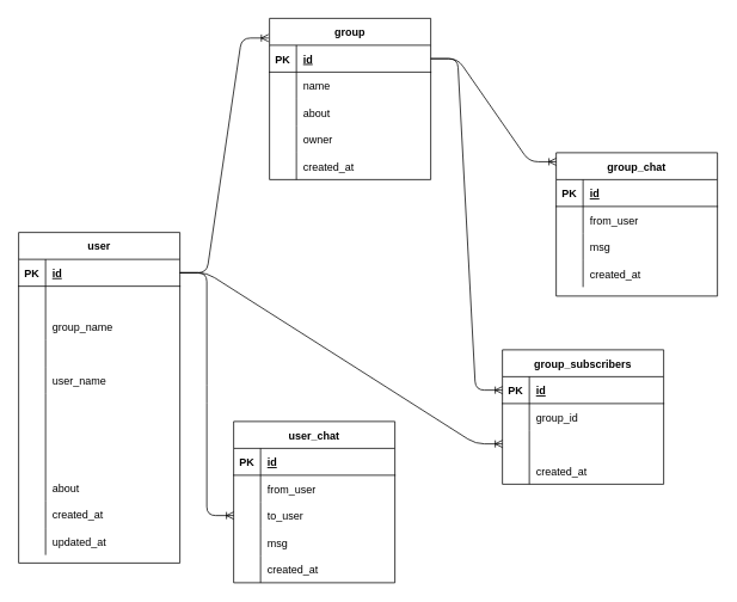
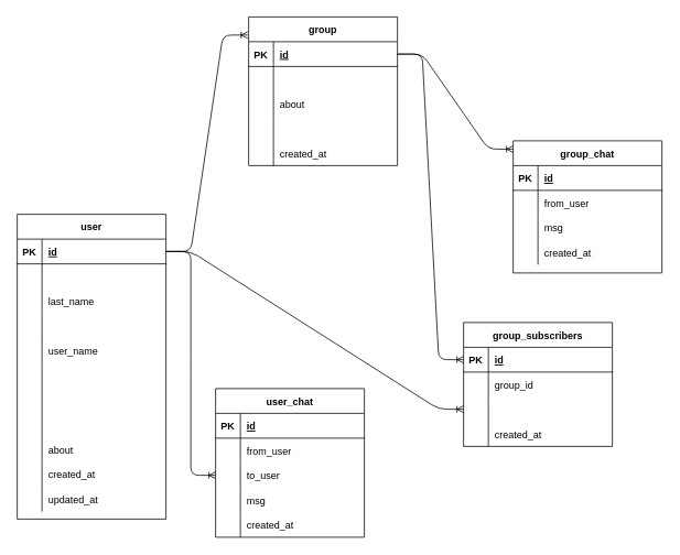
  <mxCell id="0" />
  <mxCell id="1" parent="0" />
  <mxCell id="2" value="user" style="shape=table;startSize=30;container=1;collapsible=1;childLayout=tableLayout;fixedRows=1;rowLines=0;fontStyle=1;align=center;resizeLast=1;" parent="1" vertex="1"><mxGeometry x="20" y="259" width="180" height="369" as="geometry" /></mxCell>
  <mxCell id="3" value="" style="shape=partialRectangle;collapsible=0;dropTarget=0;pointerEvents=0;fillColor=none;top=0;left=0;bottom=1;right=0;points=[[0,0.5],[1,0.5]];portConstraint=eastwest;" parent="2" vertex="1"><mxGeometry y="30" width="180" height="30" as="geometry" /></mxCell>
  <mxCell id="4" value="PK" style="shape=partialRectangle;connectable=0;fillColor=none;top=0;left=0;bottom=0;right=0;fontStyle=1;overflow=hidden;" parent="3" vertex="1"><mxGeometry width="30" height="30" as="geometry"><mxRectangle width="30" height="30" as="alternateBounds" /></mxGeometry></mxCell>
  <mxCell id="5" value="id" style="shape=partialRectangle;connectable=0;fillColor=none;top=0;left=0;bottom=0;right=0;align=left;spacingLeft=6;fontStyle=5;overflow=hidden;" parent="3" vertex="1"><mxGeometry x="30" width="150" height="30" as="geometry"><mxRectangle width="150" height="30" as="alternateBounds" /></mxGeometry></mxCell>
  <mxCell id="6" value="" style="shape=partialRectangle;collapsible=0;dropTarget=0;pointerEvents=0;fillColor=none;top=0;left=0;bottom=0;right=0;points=[[0,0.5],[1,0.5]];portConstraint=eastwest;" parent="2" vertex="1"><mxGeometry y="60" width="180" height="30" as="geometry" /></mxCell>
  <mxCell id="7" value="" style="shape=partialRectangle;connectable=0;fillColor=none;top=0;left=0;bottom=0;right=0;editable=1;overflow=hidden;" parent="6" vertex="1"><mxGeometry width="30" height="30" as="geometry"><mxRectangle width="30" height="30" as="alternateBounds" /></mxGeometry></mxCell>
  <mxCell id="8" value="" style="shape=partialRectangle;collapsible=0;dropTarget=0;pointerEvents=0;fillColor=none;top=0;left=0;bottom=0;right=0;points=[[0,0.5],[1,0.5]];portConstraint=eastwest;" vertex="1" parent="2"><mxGeometry y="90" width="180" height="30" as="geometry" /></mxCell>
  <mxCell id="9" value="" style="shape=partialRectangle;connectable=0;fillColor=none;top=0;left=0;bottom=0;right=0;editable=1;overflow=hidden;" vertex="1" parent="8"><mxGeometry width="30" height="30" as="geometry"><mxRectangle width="30" height="30" as="alternateBounds" /></mxGeometry></mxCell>
- <mxCell id="10" value="group_name" style="shape=partialRectangle;connectable=0;fillColor=none;top=0;left=0;bottom=0;right=0;align=left;spacingLeft=6;overflow=hidden;" vertex="1" parent="8"><mxGeometry x="30" width="150" height="30" as="geometry"><mxRectangle width="150" height="30" as="alternateBounds" /></mxGeometry></mxCell>
+ <mxCell id="10" value="last_name" style="shape=partialRectangle;connectable=0;fillColor=none;top=0;left=0;bottom=0;right=0;align=left;spacingLeft=6;overflow=hidden;" vertex="1" parent="8"><mxGeometry x="30" width="150" height="30" as="geometry"><mxRectangle width="150" height="30" as="alternateBounds" /></mxGeometry></mxCell>
  <mxCell id="11" value="" style="shape=partialRectangle;collapsible=0;dropTarget=0;pointerEvents=0;fillColor=none;top=0;left=0;bottom=0;right=0;points=[[0,0.5],[1,0.5]];portConstraint=eastwest;" parent="2" vertex="1"><mxGeometry y="120" width="180" height="30" as="geometry" /></mxCell>
  <mxCell id="12" value="" style="shape=partialRectangle;connectable=0;fillColor=none;top=0;left=0;bottom=0;right=0;editable=1;overflow=hidden;" parent="11" vertex="1"><mxGeometry width="30" height="30" as="geometry"><mxRectangle width="30" height="30" as="alternateBounds" /></mxGeometry></mxCell>
  <mxCell id="13" value="" style="shape=partialRectangle;connectable=0;fillColor=none;top=0;left=0;bottom=0;right=0;align=left;spacingLeft=6;overflow=hidden;" parent="11" vertex="1"><mxGeometry x="30" width="150" height="30" as="geometry"><mxRectangle width="150" height="30" as="alternateBounds" /></mxGeometry></mxCell>
  <mxCell id="14" value="" style="shape=partialRectangle;collapsible=0;dropTarget=0;pointerEvents=0;fillColor=none;top=0;left=0;bottom=0;right=0;points=[[0,0.5],[1,0.5]];portConstraint=eastwest;" parent="2" vertex="1"><mxGeometry y="150" width="180" height="30" as="geometry" /></mxCell>
  <mxCell id="15" value="" style="shape=partialRectangle;connectable=0;fillColor=none;top=0;left=0;bottom=0;right=0;editable=1;overflow=hidden;" parent="14" vertex="1"><mxGeometry width="30" height="30" as="geometry"><mxRectangle width="30" height="30" as="alternateBounds" /></mxGeometry></mxCell>
  <mxCell id="16" value="user_name" style="shape=partialRectangle;connectable=0;fillColor=none;top=0;left=0;bottom=0;right=0;align=left;spacingLeft=6;overflow=hidden;" parent="14" vertex="1"><mxGeometry x="30" width="150" height="30" as="geometry"><mxRectangle width="150" height="30" as="alternateBounds" /></mxGeometry></mxCell>
  <mxCell id="17" value="" style="shape=partialRectangle;collapsible=0;dropTarget=0;pointerEvents=0;fillColor=none;top=0;left=0;bottom=0;right=0;points=[[0,0.5],[1,0.5]];portConstraint=eastwest;" parent="2" vertex="1"><mxGeometry y="180" width="180" height="30" as="geometry" /></mxCell>
  <mxCell id="18" value="" style="shape=partialRectangle;connectable=0;fillColor=none;top=0;left=0;bottom=0;right=0;editable=1;overflow=hidden;" parent="17" vertex="1"><mxGeometry width="30" height="30" as="geometry"><mxRectangle width="30" height="30" as="alternateBounds" /></mxGeometry></mxCell>
  <mxCell id="19" value="" style="shape=partialRectangle;collapsible=0;dropTarget=0;pointerEvents=0;fillColor=none;top=0;left=0;bottom=0;right=0;points=[[0,0.5],[1,0.5]];portConstraint=eastwest;" parent="2" vertex="1"><mxGeometry y="210" width="180" height="30" as="geometry" /></mxCell>
  <mxCell id="20" value="" style="shape=partialRectangle;connectable=0;fillColor=none;top=0;left=0;bottom=0;right=0;editable=1;overflow=hidden;" parent="19" vertex="1"><mxGeometry width="30" height="30" as="geometry"><mxRectangle width="30" height="30" as="alternateBounds" /></mxGeometry></mxCell>
  <mxCell id="21" value="" style="shape=partialRectangle;collapsible=0;dropTarget=0;pointerEvents=0;fillColor=none;top=0;left=0;bottom=0;right=0;points=[[0,0.5],[1,0.5]];portConstraint=eastwest;" parent="2" vertex="1"><mxGeometry y="240" width="180" height="30" as="geometry" /></mxCell>
  <mxCell id="22" value="" style="shape=partialRectangle;connectable=0;fillColor=none;top=0;left=0;bottom=0;right=0;editable=1;overflow=hidden;" parent="21" vertex="1"><mxGeometry width="30" height="30" as="geometry"><mxRectangle width="30" height="30" as="alternateBounds" /></mxGeometry></mxCell>
  <mxCell id="23" value="" style="shape=partialRectangle;collapsible=0;dropTarget=0;pointerEvents=0;fillColor=none;top=0;left=0;bottom=0;right=0;points=[[0,0.5],[1,0.5]];portConstraint=eastwest;" parent="2" vertex="1"><mxGeometry y="270" width="180" height="30" as="geometry" /></mxCell>
  <mxCell id="24" value="" style="shape=partialRectangle;connectable=0;fillColor=none;top=0;left=0;bottom=0;right=0;editable=1;overflow=hidden;" parent="23" vertex="1"><mxGeometry width="30" height="30" as="geometry"><mxRectangle width="30" height="30" as="alternateBounds" /></mxGeometry></mxCell>
  <mxCell id="25" value="about" style="shape=partialRectangle;connectable=0;fillColor=none;top=0;left=0;bottom=0;right=0;align=left;spacingLeft=6;overflow=hidden;" parent="23" vertex="1"><mxGeometry x="30" width="150" height="30" as="geometry"><mxRectangle width="150" height="30" as="alternateBounds" /></mxGeometry></mxCell>
  <mxCell id="26" value="" style="shape=partialRectangle;collapsible=0;dropTarget=0;pointerEvents=0;fillColor=none;top=0;left=0;bottom=0;right=0;points=[[0,0.5],[1,0.5]];portConstraint=eastwest;" parent="2" vertex="1"><mxGeometry y="300" width="180" height="30" as="geometry" /></mxCell>
  <mxCell id="27" value="" style="shape=partialRectangle;connectable=0;fillColor=none;top=0;left=0;bottom=0;right=0;editable=1;overflow=hidden;" parent="26" vertex="1"><mxGeometry width="30" height="30" as="geometry"><mxRectangle width="30" height="30" as="alternateBounds" /></mxGeometry></mxCell>
  <mxCell id="28" value="created_at" style="shape=partialRectangle;connectable=0;fillColor=none;top=0;left=0;bottom=0;right=0;align=left;spacingLeft=6;overflow=hidden;" parent="26" vertex="1"><mxGeometry x="30" width="150" height="30" as="geometry"><mxRectangle width="150" height="30" as="alternateBounds" /></mxGeometry></mxCell>
  <mxCell id="29" value="" style="shape=partialRectangle;collapsible=0;dropTarget=0;pointerEvents=0;fillColor=none;top=0;left=0;bottom=0;right=0;points=[[0,0.5],[1,0.5]];portConstraint=eastwest;" vertex="1" parent="2"><mxGeometry y="330" width="180" height="30" as="geometry" /></mxCell>
  <mxCell id="30" value="" style="shape=partialRectangle;connectable=0;fillColor=none;top=0;left=0;bottom=0;right=0;editable=1;overflow=hidden;" vertex="1" parent="29"><mxGeometry width="30" height="30" as="geometry"><mxRectangle width="30" height="30" as="alternateBounds" /></mxGeometry></mxCell>
  <mxCell id="31" value="updated_at" style="shape=partialRectangle;connectable=0;fillColor=none;top=0;left=0;bottom=0;right=0;align=left;spacingLeft=6;overflow=hidden;" vertex="1" parent="29"><mxGeometry x="30" width="150" height="30" as="geometry"><mxRectangle width="150" height="30" as="alternateBounds" /></mxGeometry></mxCell>
  <mxCell id="32" value="group" style="shape=table;startSize=30;container=1;collapsible=1;childLayout=tableLayout;fixedRows=1;rowLines=0;fontStyle=1;align=center;resizeLast=1;" parent="1" vertex="1"><mxGeometry x="300" y="20" width="180" height="180" as="geometry" /></mxCell>
  <mxCell id="33" value="" style="shape=partialRectangle;collapsible=0;dropTarget=0;pointerEvents=0;fillColor=none;top=0;left=0;bottom=1;right=0;points=[[0,0.5],[1,0.5]];portConstraint=eastwest;" parent="32" vertex="1"><mxGeometry y="30" width="180" height="30" as="geometry" /></mxCell>
  <mxCell id="34" value="PK" style="shape=partialRectangle;connectable=0;fillColor=none;top=0;left=0;bottom=0;right=0;fontStyle=1;overflow=hidden;" parent="33" vertex="1"><mxGeometry width="30" height="30" as="geometry"><mxRectangle width="30" height="30" as="alternateBounds" /></mxGeometry></mxCell>
  <mxCell id="35" value="id" style="shape=partialRectangle;connectable=0;fillColor=none;top=0;left=0;bottom=0;right=0;align=left;spacingLeft=6;fontStyle=5;overflow=hidden;" parent="33" vertex="1"><mxGeometry x="30" width="150" height="30" as="geometry"><mxRectangle width="150" height="30" as="alternateBounds" /></mxGeometry></mxCell>
  <mxCell id="36" value="" style="shape=partialRectangle;collapsible=0;dropTarget=0;pointerEvents=0;fillColor=none;top=0;left=0;bottom=0;right=0;points=[[0,0.5],[1,0.5]];portConstraint=eastwest;" parent="32" vertex="1"><mxGeometry y="60" width="180" height="30" as="geometry" /></mxCell>
  <mxCell id="37" value="" style="shape=partialRectangle;connectable=0;fillColor=none;top=0;left=0;bottom=0;right=0;editable=1;overflow=hidden;" parent="36" vertex="1"><mxGeometry width="30" height="30" as="geometry"><mxRectangle width="30" height="30" as="alternateBounds" /></mxGeometry></mxCell>
- <mxCell id="38" value="name" style="shape=partialRectangle;connectable=0;fillColor=none;top=0;left=0;bottom=0;right=0;align=left;spacingLeft=6;overflow=hidden;" parent="36" vertex="1"><mxGeometry x="30" width="150" height="30" as="geometry"><mxRectangle width="150" height="30" as="alternateBounds" /></mxGeometry></mxCell>
  <mxCell id="39" value="" style="shape=partialRectangle;collapsible=0;dropTarget=0;pointerEvents=0;fillColor=none;top=0;left=0;bottom=0;right=0;points=[[0,0.5],[1,0.5]];portConstraint=eastwest;" parent="32" vertex="1"><mxGeometry y="90" width="180" height="30" as="geometry" /></mxCell>
  <mxCell id="40" value="" style="shape=partialRectangle;connectable=0;fillColor=none;top=0;left=0;bottom=0;right=0;editable=1;overflow=hidden;" parent="39" vertex="1"><mxGeometry width="30" height="30" as="geometry"><mxRectangle width="30" height="30" as="alternateBounds" /></mxGeometry></mxCell>
  <mxCell id="41" value="about" style="shape=partialRectangle;connectable=0;fillColor=none;top=0;left=0;bottom=0;right=0;align=left;spacingLeft=6;overflow=hidden;" parent="39" vertex="1"><mxGeometry x="30" width="150" height="30" as="geometry"><mxRectangle width="150" height="30" as="alternateBounds" /></mxGeometry></mxCell>
  <mxCell id="42" value="" style="shape=partialRectangle;collapsible=0;dropTarget=0;pointerEvents=0;fillColor=none;top=0;left=0;bottom=0;right=0;points=[[0,0.5],[1,0.5]];portConstraint=eastwest;" parent="32" vertex="1"><mxGeometry y="120" width="180" height="30" as="geometry" /></mxCell>
  <mxCell id="43" value="" style="shape=partialRectangle;connectable=0;fillColor=none;top=0;left=0;bottom=0;right=0;editable=1;overflow=hidden;" parent="42" vertex="1"><mxGeometry width="30" height="30" as="geometry"><mxRectangle width="30" height="30" as="alternateBounds" /></mxGeometry></mxCell>
- <mxCell id="44" value="owner" style="shape=partialRectangle;connectable=0;fillColor=none;top=0;left=0;bottom=0;right=0;align=left;spacingLeft=6;overflow=hidden;" parent="42" vertex="1"><mxGeometry x="30" width="150" height="30" as="geometry"><mxRectangle width="150" height="30" as="alternateBounds" /></mxGeometry></mxCell>
  <mxCell id="45" value="" style="shape=partialRectangle;collapsible=0;dropTarget=0;pointerEvents=0;fillColor=none;top=0;left=0;bottom=0;right=0;points=[[0,0.5],[1,0.5]];portConstraint=eastwest;" parent="32" vertex="1"><mxGeometry y="150" width="180" height="30" as="geometry" /></mxCell>
  <mxCell id="46" value="" style="shape=partialRectangle;connectable=0;fillColor=none;top=0;left=0;bottom=0;right=0;editable=1;overflow=hidden;" parent="45" vertex="1"><mxGeometry width="30" height="30" as="geometry"><mxRectangle width="30" height="30" as="alternateBounds" /></mxGeometry></mxCell>
  <mxCell id="47" value="created_at" style="shape=partialRectangle;connectable=0;fillColor=none;top=0;left=0;bottom=0;right=0;align=left;spacingLeft=6;overflow=hidden;" parent="45" vertex="1"><mxGeometry x="30" width="150" height="30" as="geometry"><mxRectangle width="150" height="30" as="alternateBounds" /></mxGeometry></mxCell>
  <mxCell id="48" value="group_chat" style="shape=table;startSize=30;container=1;collapsible=1;childLayout=tableLayout;fixedRows=1;rowLines=0;fontStyle=1;align=center;resizeLast=1;" parent="1" vertex="1"><mxGeometry x="620" y="170" width="180" height="160" as="geometry" /></mxCell>
  <mxCell id="49" value="" style="shape=partialRectangle;collapsible=0;dropTarget=0;pointerEvents=0;fillColor=none;top=0;left=0;bottom=1;right=0;points=[[0,0.5],[1,0.5]];portConstraint=eastwest;" parent="48" vertex="1"><mxGeometry y="30" width="180" height="30" as="geometry" /></mxCell>
  <mxCell id="50" value="PK" style="shape=partialRectangle;connectable=0;fillColor=none;top=0;left=0;bottom=0;right=0;fontStyle=1;overflow=hidden;" parent="49" vertex="1"><mxGeometry width="30" height="30" as="geometry"><mxRectangle width="30" height="30" as="alternateBounds" /></mxGeometry></mxCell>
  <mxCell id="51" value="id" style="shape=partialRectangle;connectable=0;fillColor=none;top=0;left=0;bottom=0;right=0;align=left;spacingLeft=6;fontStyle=5;overflow=hidden;" parent="49" vertex="1"><mxGeometry x="30" width="150" height="30" as="geometry"><mxRectangle width="150" height="30" as="alternateBounds" /></mxGeometry></mxCell>
  <mxCell id="52" value="" style="shape=partialRectangle;collapsible=0;dropTarget=0;pointerEvents=0;fillColor=none;top=0;left=0;bottom=0;right=0;points=[[0,0.5],[1,0.5]];portConstraint=eastwest;" parent="48" vertex="1"><mxGeometry y="60" width="180" height="30" as="geometry" /></mxCell>
  <mxCell id="53" value="" style="shape=partialRectangle;connectable=0;fillColor=none;top=0;left=0;bottom=0;right=0;editable=1;overflow=hidden;" parent="52" vertex="1"><mxGeometry width="30" height="30" as="geometry"><mxRectangle width="30" height="30" as="alternateBounds" /></mxGeometry></mxCell>
  <mxCell id="54" value="from_user" style="shape=partialRectangle;connectable=0;fillColor=none;top=0;left=0;bottom=0;right=0;align=left;spacingLeft=6;overflow=hidden;" parent="52" vertex="1"><mxGeometry x="30" width="150" height="30" as="geometry"><mxRectangle width="150" height="30" as="alternateBounds" /></mxGeometry></mxCell>
  <mxCell id="55" value="" style="shape=partialRectangle;collapsible=0;dropTarget=0;pointerEvents=0;fillColor=none;top=0;left=0;bottom=0;right=0;points=[[0,0.5],[1,0.5]];portConstraint=eastwest;" parent="48" vertex="1"><mxGeometry y="90" width="180" height="30" as="geometry" /></mxCell>
  <mxCell id="56" value="" style="shape=partialRectangle;connectable=0;fillColor=none;top=0;left=0;bottom=0;right=0;editable=1;overflow=hidden;" parent="55" vertex="1"><mxGeometry width="30" height="30" as="geometry"><mxRectangle width="30" height="30" as="alternateBounds" /></mxGeometry></mxCell>
  <mxCell id="57" value="msg" style="shape=partialRectangle;connectable=0;fillColor=none;top=0;left=0;bottom=0;right=0;align=left;spacingLeft=6;overflow=hidden;" parent="55" vertex="1"><mxGeometry x="30" width="150" height="30" as="geometry"><mxRectangle width="150" height="30" as="alternateBounds" /></mxGeometry></mxCell>
  <mxCell id="58" value="" style="shape=partialRectangle;collapsible=0;dropTarget=0;pointerEvents=0;fillColor=none;top=0;left=0;bottom=0;right=0;points=[[0,0.5],[1,0.5]];portConstraint=eastwest;" parent="48" vertex="1"><mxGeometry y="120" width="180" height="30" as="geometry" /></mxCell>
  <mxCell id="59" value="" style="shape=partialRectangle;connectable=0;fillColor=none;top=0;left=0;bottom=0;right=0;editable=1;overflow=hidden;" parent="58" vertex="1"><mxGeometry width="30" height="30" as="geometry"><mxRectangle width="30" height="30" as="alternateBounds" /></mxGeometry></mxCell>
  <mxCell id="60" value="created_at" style="shape=partialRectangle;connectable=0;fillColor=none;top=0;left=0;bottom=0;right=0;align=left;spacingLeft=6;overflow=hidden;" parent="58" vertex="1"><mxGeometry x="30" width="150" height="30" as="geometry"><mxRectangle width="150" height="30" as="alternateBounds" /></mxGeometry></mxCell>
  <mxCell id="61" value="group_subscribers" style="shape=table;startSize=30;container=1;collapsible=1;childLayout=tableLayout;fixedRows=1;rowLines=0;fontStyle=1;align=center;resizeLast=1;" parent="1" vertex="1"><mxGeometry x="560" y="390" width="180" height="150" as="geometry" /></mxCell>
  <mxCell id="62" value="" style="shape=partialRectangle;collapsible=0;dropTarget=0;pointerEvents=0;fillColor=none;top=0;left=0;bottom=1;right=0;points=[[0,0.5],[1,0.5]];portConstraint=eastwest;" parent="61" vertex="1"><mxGeometry y="30" width="180" height="30" as="geometry" /></mxCell>
  <mxCell id="63" value="PK" style="shape=partialRectangle;connectable=0;fillColor=none;top=0;left=0;bottom=0;right=0;fontStyle=1;overflow=hidden;" parent="62" vertex="1"><mxGeometry width="30" height="30" as="geometry"><mxRectangle width="30" height="30" as="alternateBounds" /></mxGeometry></mxCell>
  <mxCell id="64" value="id" style="shape=partialRectangle;connectable=0;fillColor=none;top=0;left=0;bottom=0;right=0;align=left;spacingLeft=6;fontStyle=5;overflow=hidden;" parent="62" vertex="1"><mxGeometry x="30" width="150" height="30" as="geometry"><mxRectangle width="150" height="30" as="alternateBounds" /></mxGeometry></mxCell>
  <mxCell id="65" value="" style="shape=partialRectangle;collapsible=0;dropTarget=0;pointerEvents=0;fillColor=none;top=0;left=0;bottom=0;right=0;points=[[0,0.5],[1,0.5]];portConstraint=eastwest;" parent="61" vertex="1"><mxGeometry y="60" width="180" height="30" as="geometry" /></mxCell>
  <mxCell id="66" value="" style="shape=partialRectangle;connectable=0;fillColor=none;top=0;left=0;bottom=0;right=0;editable=1;overflow=hidden;" parent="65" vertex="1"><mxGeometry width="30" height="30" as="geometry"><mxRectangle width="30" height="30" as="alternateBounds" /></mxGeometry></mxCell>
  <mxCell id="67" value="group_id" style="shape=partialRectangle;connectable=0;fillColor=none;top=0;left=0;bottom=0;right=0;align=left;spacingLeft=6;overflow=hidden;" parent="65" vertex="1"><mxGeometry x="30" width="150" height="30" as="geometry"><mxRectangle width="150" height="30" as="alternateBounds" /></mxGeometry></mxCell>
  <mxCell id="68" value="" style="shape=partialRectangle;collapsible=0;dropTarget=0;pointerEvents=0;fillColor=none;top=0;left=0;bottom=0;right=0;points=[[0,0.5],[1,0.5]];portConstraint=eastwest;" parent="61" vertex="1"><mxGeometry y="90" width="180" height="30" as="geometry" /></mxCell>
  <mxCell id="69" value="" style="shape=partialRectangle;connectable=0;fillColor=none;top=0;left=0;bottom=0;right=0;editable=1;overflow=hidden;" parent="68" vertex="1"><mxGeometry width="30" height="30" as="geometry"><mxRectangle width="30" height="30" as="alternateBounds" /></mxGeometry></mxCell>
  <mxCell id="70" value="" style="shape=partialRectangle;collapsible=0;dropTarget=0;pointerEvents=0;fillColor=none;top=0;left=0;bottom=0;right=0;points=[[0,0.5],[1,0.5]];portConstraint=eastwest;" parent="61" vertex="1"><mxGeometry y="120" width="180" height="30" as="geometry" /></mxCell>
  <mxCell id="71" value="" style="shape=partialRectangle;connectable=0;fillColor=none;top=0;left=0;bottom=0;right=0;editable=1;overflow=hidden;" parent="70" vertex="1"><mxGeometry width="30" height="30" as="geometry"><mxRectangle width="30" height="30" as="alternateBounds" /></mxGeometry></mxCell>
  <mxCell id="72" value="created_at" style="shape=partialRectangle;connectable=0;fillColor=none;top=0;left=0;bottom=0;right=0;align=left;spacingLeft=6;overflow=hidden;" parent="70" vertex="1"><mxGeometry x="30" width="150" height="30" as="geometry"><mxRectangle width="150" height="30" as="alternateBounds" /></mxGeometry></mxCell>
  <mxCell id="73" value="user_chat" style="shape=table;startSize=30;container=1;collapsible=1;childLayout=tableLayout;fixedRows=1;rowLines=0;fontStyle=1;align=center;resizeLast=1;" parent="1" vertex="1"><mxGeometry x="260" y="470" width="180" height="180" as="geometry" /></mxCell>
  <mxCell id="74" value="" style="shape=partialRectangle;collapsible=0;dropTarget=0;pointerEvents=0;fillColor=none;top=0;left=0;bottom=1;right=0;points=[[0,0.5],[1,0.5]];portConstraint=eastwest;" parent="73" vertex="1"><mxGeometry y="30" width="180" height="30" as="geometry" /></mxCell>
  <mxCell id="75" value="PK" style="shape=partialRectangle;connectable=0;fillColor=none;top=0;left=0;bottom=0;right=0;fontStyle=1;overflow=hidden;" parent="74" vertex="1"><mxGeometry width="30" height="30" as="geometry"><mxRectangle width="30" height="30" as="alternateBounds" /></mxGeometry></mxCell>
  <mxCell id="76" value="id" style="shape=partialRectangle;connectable=0;fillColor=none;top=0;left=0;bottom=0;right=0;align=left;spacingLeft=6;fontStyle=5;overflow=hidden;" parent="74" vertex="1"><mxGeometry x="30" width="150" height="30" as="geometry"><mxRectangle width="150" height="30" as="alternateBounds" /></mxGeometry></mxCell>
  <mxCell id="77" value="" style="shape=partialRectangle;collapsible=0;dropTarget=0;pointerEvents=0;fillColor=none;top=0;left=0;bottom=0;right=0;points=[[0,0.5],[1,0.5]];portConstraint=eastwest;" parent="73" vertex="1"><mxGeometry y="60" width="180" height="30" as="geometry" /></mxCell>
  <mxCell id="78" value="" style="shape=partialRectangle;connectable=0;fillColor=none;top=0;left=0;bottom=0;right=0;editable=1;overflow=hidden;" parent="77" vertex="1"><mxGeometry width="30" height="30" as="geometry"><mxRectangle width="30" height="30" as="alternateBounds" /></mxGeometry></mxCell>
  <mxCell id="79" value="from_user" style="shape=partialRectangle;connectable=0;fillColor=none;top=0;left=0;bottom=0;right=0;align=left;spacingLeft=6;overflow=hidden;" parent="77" vertex="1"><mxGeometry x="30" width="150" height="30" as="geometry"><mxRectangle width="150" height="30" as="alternateBounds" /></mxGeometry></mxCell>
  <mxCell id="80" value="" style="shape=partialRectangle;collapsible=0;dropTarget=0;pointerEvents=0;fillColor=none;top=0;left=0;bottom=0;right=0;points=[[0,0.5],[1,0.5]];portConstraint=eastwest;" parent="73" vertex="1"><mxGeometry y="90" width="180" height="30" as="geometry" /></mxCell>
  <mxCell id="81" value="" style="shape=partialRectangle;connectable=0;fillColor=none;top=0;left=0;bottom=0;right=0;editable=1;overflow=hidden;" parent="80" vertex="1"><mxGeometry width="30" height="30" as="geometry"><mxRectangle width="30" height="30" as="alternateBounds" /></mxGeometry></mxCell>
  <mxCell id="82" value="to_user" style="shape=partialRectangle;connectable=0;fillColor=none;top=0;left=0;bottom=0;right=0;align=left;spacingLeft=6;overflow=hidden;" parent="80" vertex="1"><mxGeometry x="30" width="150" height="30" as="geometry"><mxRectangle width="150" height="30" as="alternateBounds" /></mxGeometry></mxCell>
  <mxCell id="83" value="" style="shape=partialRectangle;collapsible=0;dropTarget=0;pointerEvents=0;fillColor=none;top=0;left=0;bottom=0;right=0;points=[[0,0.5],[1,0.5]];portConstraint=eastwest;" parent="73" vertex="1"><mxGeometry y="120" width="180" height="30" as="geometry" /></mxCell>
  <mxCell id="84" value="" style="shape=partialRectangle;connectable=0;fillColor=none;top=0;left=0;bottom=0;right=0;editable=1;overflow=hidden;" parent="83" vertex="1"><mxGeometry width="30" height="30" as="geometry"><mxRectangle width="30" height="30" as="alternateBounds" /></mxGeometry></mxCell>
  <mxCell id="85" value="msg" style="shape=partialRectangle;connectable=0;fillColor=none;top=0;left=0;bottom=0;right=0;align=left;spacingLeft=6;overflow=hidden;" parent="83" vertex="1"><mxGeometry x="30" width="150" height="30" as="geometry"><mxRectangle width="150" height="30" as="alternateBounds" /></mxGeometry></mxCell>
  <mxCell id="86" value="" style="shape=partialRectangle;collapsible=0;dropTarget=0;pointerEvents=0;fillColor=none;top=0;left=0;bottom=0;right=0;points=[[0,0.5],[1,0.5]];portConstraint=eastwest;" parent="73" vertex="1"><mxGeometry y="150" width="180" height="30" as="geometry" /></mxCell>
  <mxCell id="87" value="" style="shape=partialRectangle;connectable=0;fillColor=none;top=0;left=0;bottom=0;right=0;editable=1;overflow=hidden;" parent="86" vertex="1"><mxGeometry width="30" height="30" as="geometry"><mxRectangle width="30" height="30" as="alternateBounds" /></mxGeometry></mxCell>
  <mxCell id="88" value="created_at" style="shape=partialRectangle;connectable=0;fillColor=none;top=0;left=0;bottom=0;right=0;align=left;spacingLeft=6;overflow=hidden;" parent="86" vertex="1"><mxGeometry x="30" width="150" height="30" as="geometry"><mxRectangle width="150" height="30" as="alternateBounds" /></mxGeometry></mxCell>
  <mxCell id="89" value="" style="edgeStyle=entityRelationEdgeStyle;fontSize=12;html=1;endArrow=ERoneToMany;entryX=-0.006;entryY=0.122;entryDx=0;entryDy=0;entryPerimeter=0;exitX=1;exitY=0.5;exitDx=0;exitDy=0;" parent="1" source="3" target="32" edge="1"><mxGeometry width="100" height="100" relative="1" as="geometry"><mxPoint x="380" y="270" as="sourcePoint" /><mxPoint x="480" y="170" as="targetPoint" /></mxGeometry></mxCell>
  <mxCell id="90" value="" style="edgeStyle=entityRelationEdgeStyle;fontSize=12;html=1;endArrow=ERoneToMany;exitX=1;exitY=0.5;exitDx=0;exitDy=0;entryX=0;entryY=0.063;entryDx=0;entryDy=0;entryPerimeter=0;" parent="1" source="33" target="48" edge="1"><mxGeometry width="100" height="100" relative="1" as="geometry"><mxPoint x="560" y="280" as="sourcePoint" /><mxPoint x="620" y="157" as="targetPoint" /></mxGeometry></mxCell>
  <mxCell id="91" value="" style="edgeStyle=entityRelationEdgeStyle;fontSize=12;html=1;endArrow=ERoneToMany;exitX=1;exitY=0.5;exitDx=0;exitDy=0;entryX=0;entryY=0.5;entryDx=0;entryDy=0;" parent="1" source="3" target="80" edge="1"><mxGeometry width="100" height="100" relative="1" as="geometry"><mxPoint x="360" y="430" as="sourcePoint" /><mxPoint x="500" y="450" as="targetPoint" /></mxGeometry></mxCell>
  <mxCell id="92" value="" style="edgeStyle=entityRelationEdgeStyle;fontSize=12;html=1;endArrow=ERoneToMany;entryX=0;entryY=0.5;entryDx=0;entryDy=0;exitX=1;exitY=0.5;exitDx=0;exitDy=0;" parent="1" source="33" target="62" edge="1"><mxGeometry width="100" height="100" relative="1" as="geometry"><mxPoint x="370" y="350" as="sourcePoint" /><mxPoint x="460" y="330" as="targetPoint" /></mxGeometry></mxCell>
  <mxCell id="93" value="" style="edgeStyle=entityRelationEdgeStyle;fontSize=12;html=1;endArrow=ERoneToMany;exitX=1;exitY=0.5;exitDx=0;exitDy=0;entryX=0;entryY=0.5;entryDx=0;entryDy=0;" parent="1" source="3" target="68" edge="1"><mxGeometry width="100" height="100" relative="1" as="geometry"><mxPoint x="360" y="530" as="sourcePoint" /><mxPoint x="460" y="430" as="targetPoint" /></mxGeometry></mxCell>
